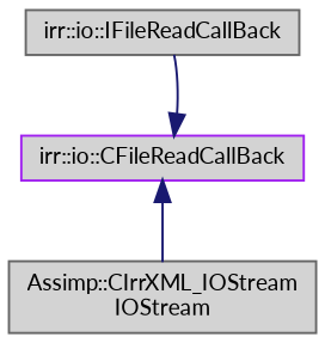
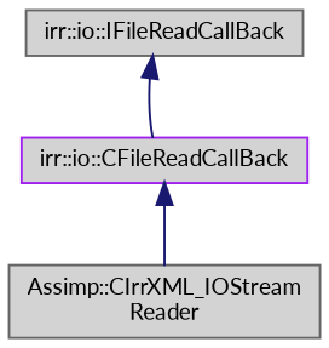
  digraph {
    fontname=Lato
    node [color=gray40 fillcolor=lightgrey fontname=Lato fontsize=10 shape=record style=filled]
    edge [color=midnightblue dir=back fontname=Lato fontsize=10 labelfontname=Helvetica labelfontsize=10 style=solid]
    n1 [fontcolor=black height=0.2 label="irr::io::IFileReadCallBack" width=0.4]
    n2 [color=purple height=0.2 label="irr::io::CFileReadCallBack" width=0.4]
-   n3 [height=0.2 label="Assimp::CIrrXML_IOStream\lIOStream" width=0.4]
-   n2 -> n1
+   n3 [height=0.2 label="Assimp::CIrrXML_IOStream\lReader" width=0.4]
+   n1 -> n2
    n2 -> n3
  }
